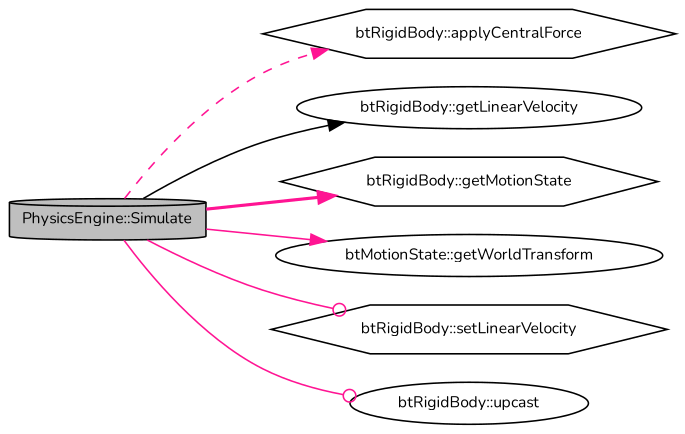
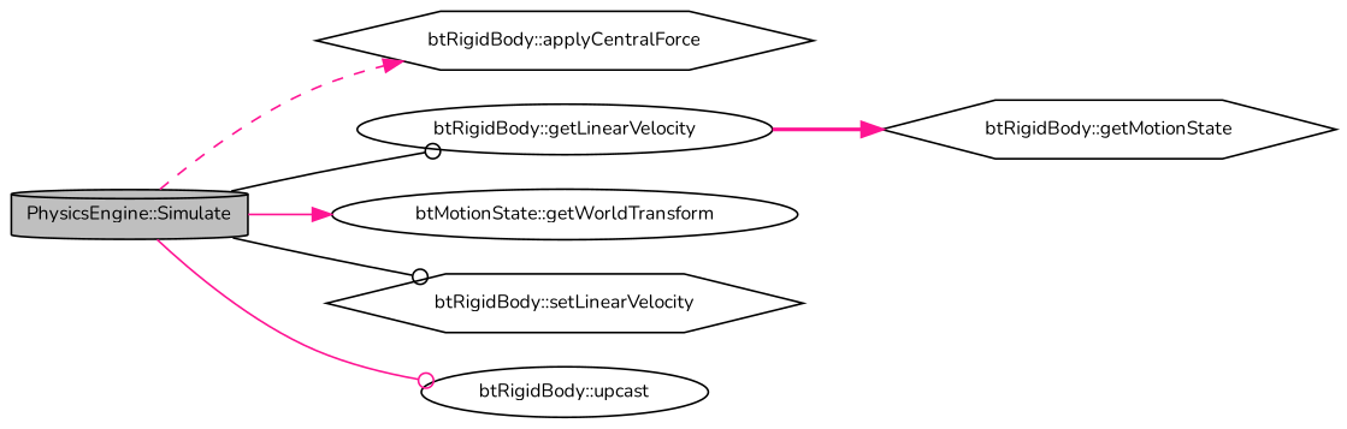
  digraph {
    fontname=Nunito
    rankdir=LR
    node [color=black fontname=Nunito fontsize=10 shape=hexagon]
    edge [arrowhead=normal color=deeppink fontname=Nunito fontsize=10 labelfontname=FreeSans labelfontsize=10 style=solid]
    n1 [fillcolor=grey75 fontcolor=black height=0.2 label="PhysicsEngine::Simulate" shape=cylinder style=filled width=0.4]
    n2 [height=0.2 label="btRigidBody::applyCentralForce" width=0.4]
    n3 [height=0.2 label="btRigidBody::getLinearVelocity" shape=ellipse width=0.4]
    n4 [height=0.2 label="btRigidBody::getMotionState" width=0.4]
    n5 [height=0.2 label="btMotionState::getWorldTransform" shape=ellipse width=0.4]
    n6 [height=0.2 label="btRigidBody::setLinearVelocity" width=0.4]
    n7 [height=0.2 label="btRigidBody::upcast" shape=ellipse width=0.4]
    n1 -> n2 [style=dashed]
-   n1 -> n3 [color=black]
-   n1 -> n4 [style=bold]
+   n1 -> n3 [arrowhead=odot color=black]
+   n3 -> n4 [style=bold]
    n1 -> n5
-   n1 -> n6 [arrowhead=odot]
+   n1 -> n6 [arrowhead=odot color=black]
    n1 -> n7 [arrowhead=odot]
  }
